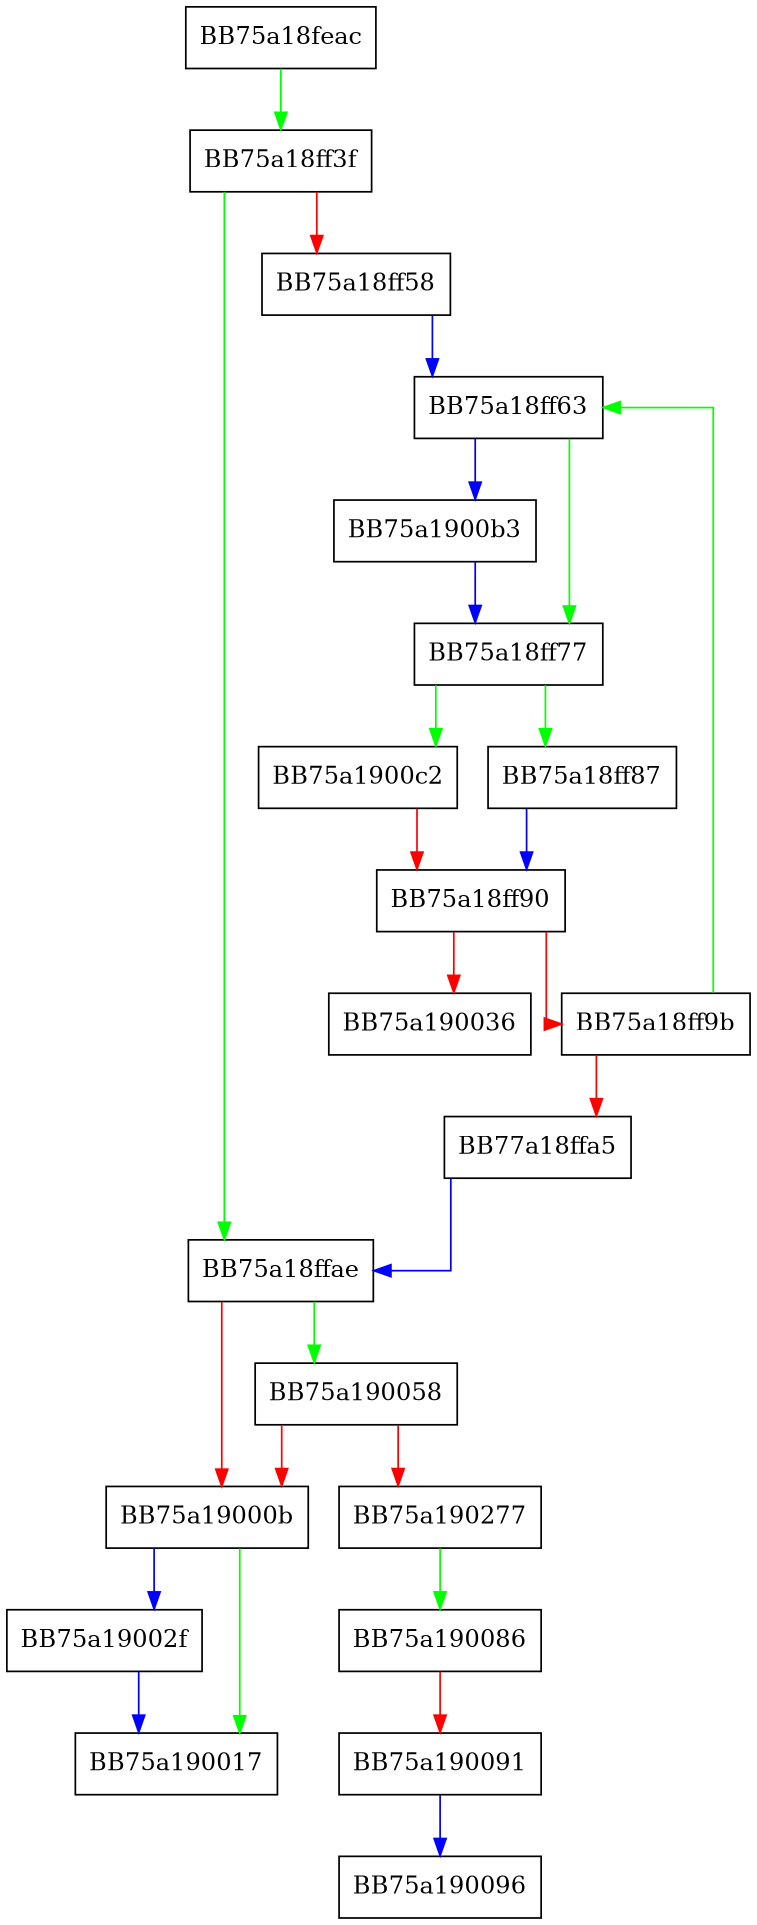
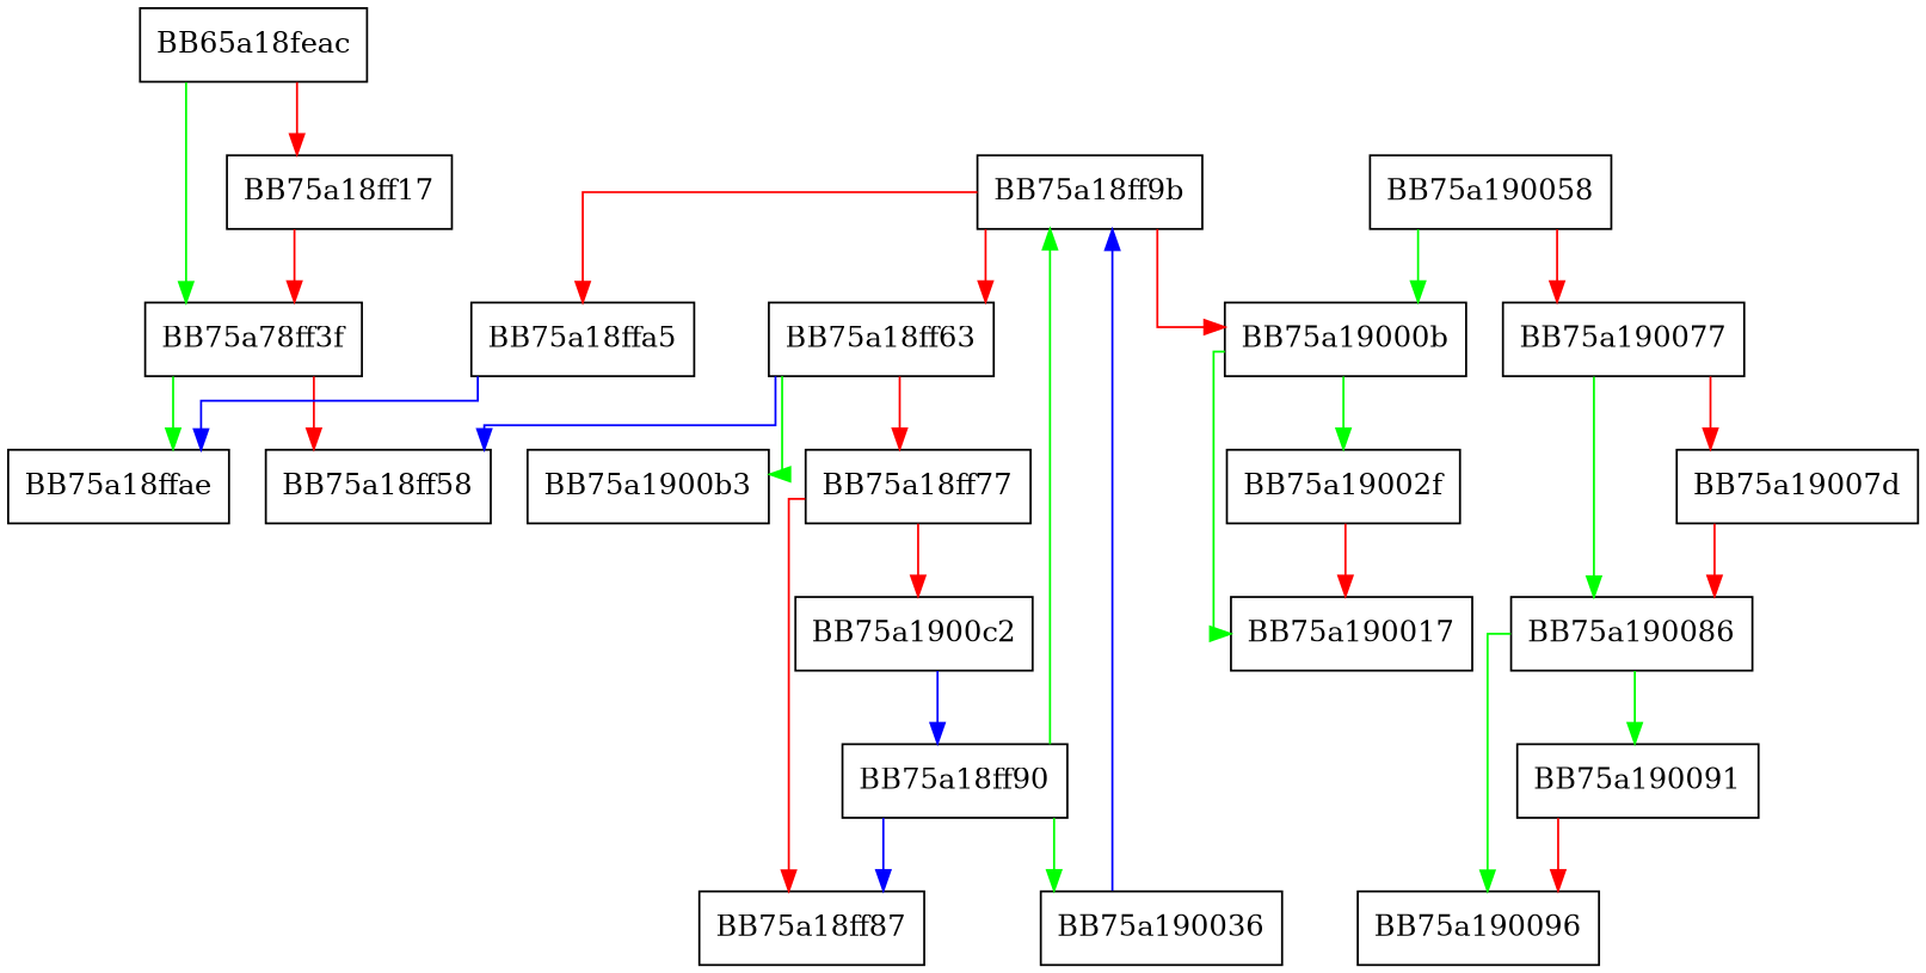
  digraph {
    splines=ortho
    node [shape=box]
    edge [color=red]
-   BB75a18feac
-   BB75a18ff3f
+   BB75a18feac [label=BB65a18feac]
+   BB75a18ff3f [label=BB75a78ff3f]
+   BB75a18ff17
    BB75a18ffae
    BB75a18ff58
    BB75a190058
    BB75a19000b
    BB75a18ff63
-   BB75a190077 [label=BB75a190277]
+   BB75a190077
    BB75a19002f
    BB75a190017
    BB75a1900b3
    BB75a18ff77
    BB75a1900c2
    BB75a18ff87
    BB75a18ff90
    BB75a190036
    BB75a18ff9b
-   BB75a18ffa5 [label=BB77a18ffa5]
+   BB75a18ffa5
    BB75a190086
+   BB75a19007d
    BB75a190096
    BB75a190091
    BB75a18feac -> BB75a18ff3f [color=green]
+   BB75a18feac -> BB75a18ff17
    BB75a18ff3f -> BB75a18ffae [color=green]
    BB75a18ff3f -> BB75a18ff58
-   BB75a18ffae -> BB75a190058 [color=green]
-   BB75a18ffae -> BB75a19000b
-   BB75a18ff58 -> BB75a18ff63 [color=blue]
-   BB75a190058 -> BB75a19000b
+   BB75a18ff17 -> BB75a18ff3f
+   BB75a18ff9b -> BB75a19000b
+   BB75a18ff63 -> BB75a18ff58 [color=blue]
+   BB75a190058 -> BB75a19000b [color=green]
    BB75a190058 -> BB75a190077
-   BB75a19000b -> BB75a19002f [color=blue]
+   BB75a19000b -> BB75a19002f [color=green]
    BB75a19000b -> BB75a190017 [color=green]
-   BB75a18ff63 -> BB75a1900b3 [color=blue]
-   BB75a18ff63 -> BB75a18ff77 [color=green]
+   BB75a18ff63 -> BB75a1900b3 [color=green]
+   BB75a18ff63 -> BB75a18ff77
    BB75a190077 -> BB75a190086 [color=green]
-   BB75a19002f -> BB75a190017 [color=blue]
-   BB75a1900b3 -> BB75a18ff77 [color=blue]
-   BB75a18ff77 -> BB75a1900c2 [color=green]
-   BB75a18ff77 -> BB75a18ff87 [color=green]
-   BB75a1900c2 -> BB75a18ff90
-   BB75a18ff87 -> BB75a18ff90 [color=blue]
-   BB75a18ff90 -> BB75a190036
-   BB75a18ff90 -> BB75a18ff9b
-   BB75a18ff9b -> BB75a18ff63 [color=green]
+   BB75a190077 -> BB75a19007d
+   BB75a19002f -> BB75a190017
+   BB75a18ff77 -> BB75a1900c2
+   BB75a18ff77 -> BB75a18ff87
+   BB75a1900c2 -> BB75a18ff90 [color=blue]
+   BB75a18ff90 -> BB75a18ff87 [color=blue]
+   BB75a18ff90 -> BB75a190036 [color=green]
+   BB75a18ff90 -> BB75a18ff9b [color=green]
+   BB75a190036 -> BB75a18ff9b [color=blue]
+   BB75a18ff9b -> BB75a18ff63
    BB75a18ff9b -> BB75a18ffa5
    BB75a18ffa5 -> BB75a18ffae [color=blue]
-   BB75a190086 -> BB75a190091
-   BB75a190091 -> BB75a190096 [color=blue]
+   BB75a190086 -> BB75a190096 [color=green]
+   BB75a190086 -> BB75a190091 [color=green]
+   BB75a19007d -> BB75a190086
+   BB75a190091 -> BB75a190096
  }
